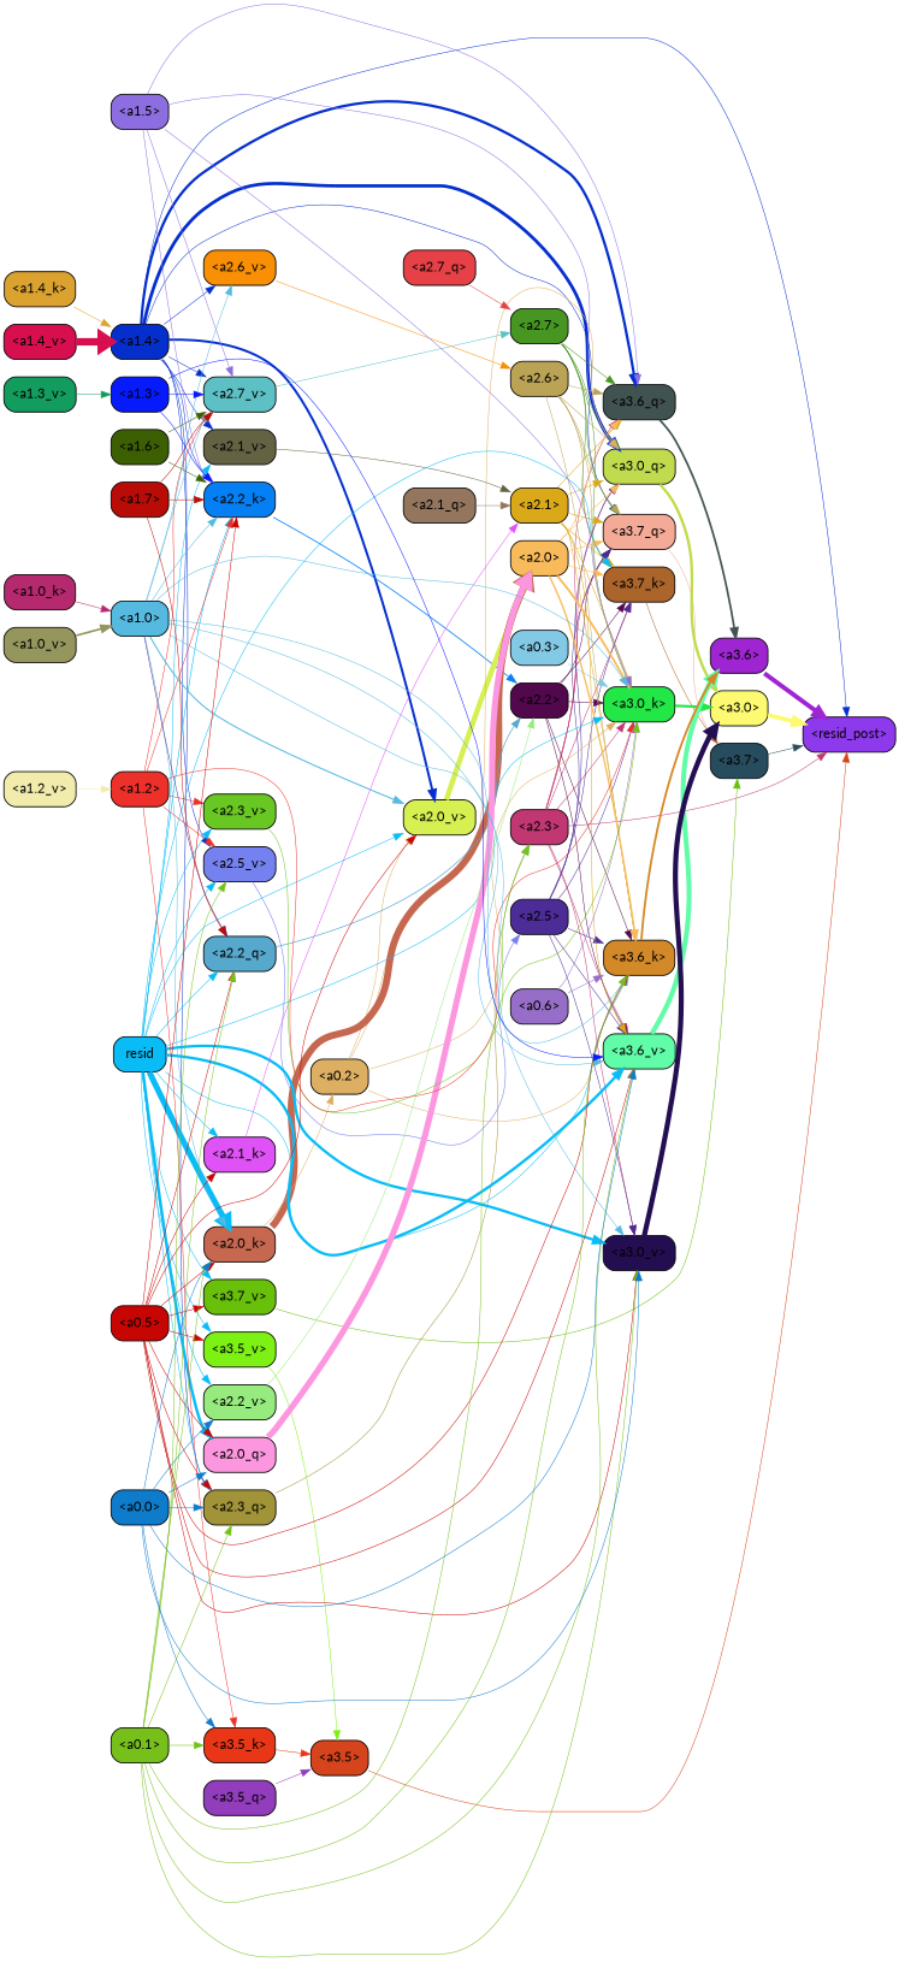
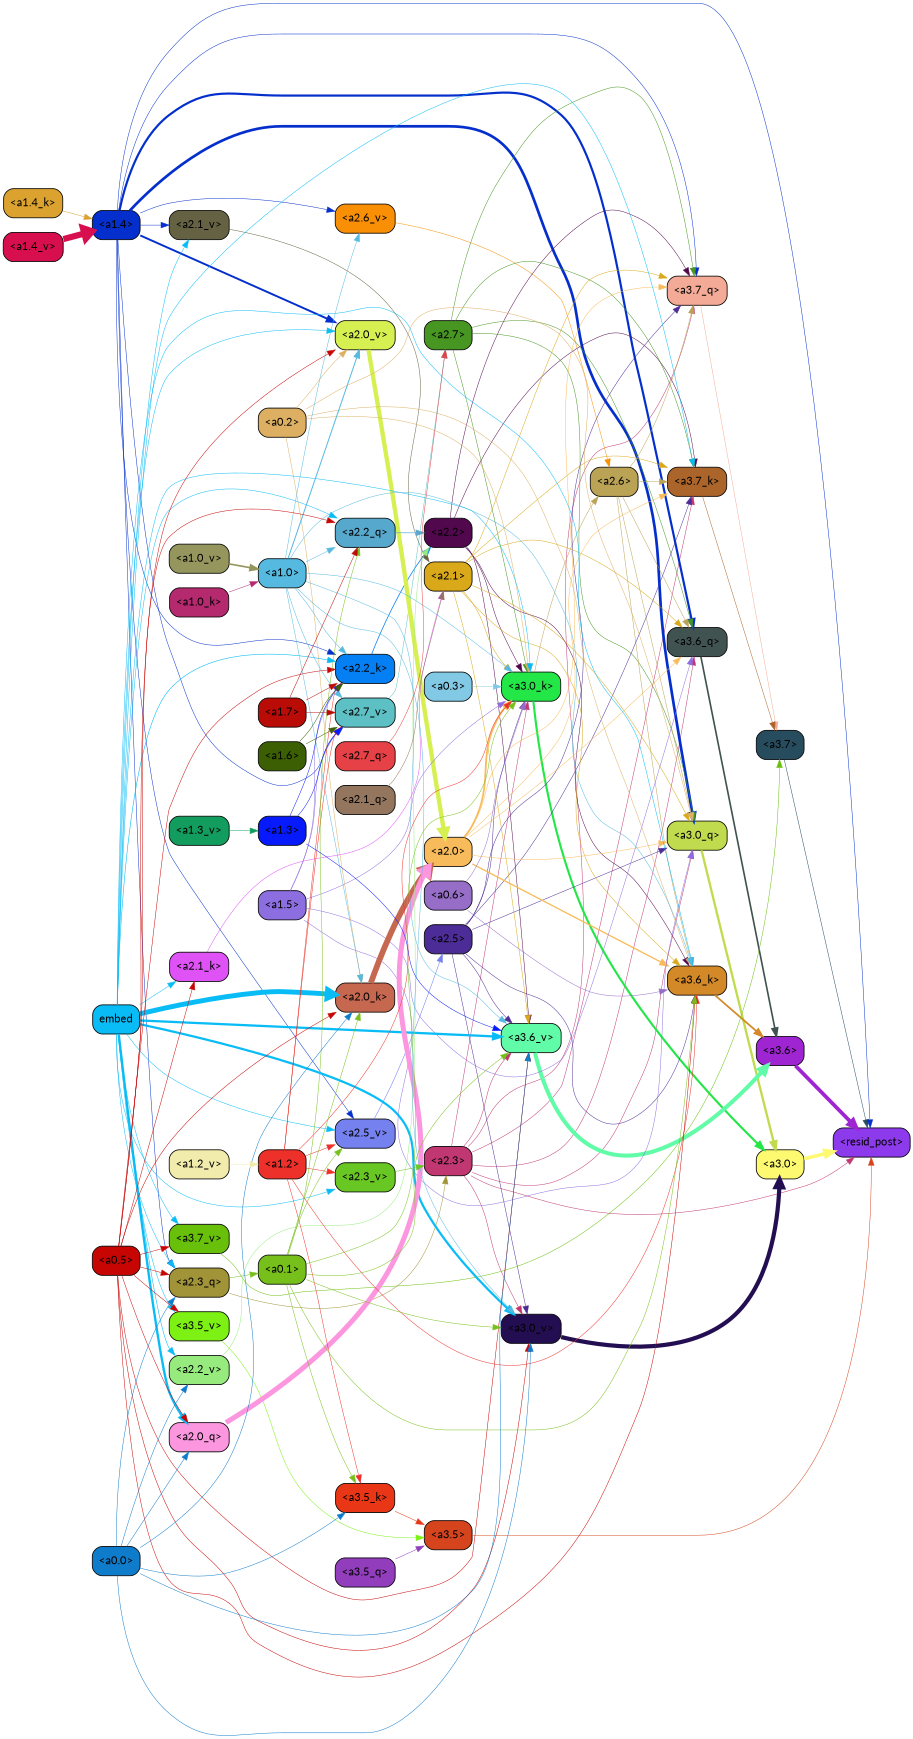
  strict digraph {
    fontname=Lato
    rankdir=LR
    splines=true
    node [color=black fontname=Lato shape=box style="filled, rounded"]
    edge [color="#09bcf6" fontname=Lato penwidth=0.6]
    "<a3.7>" [fillcolor="#274c5d"]
    "<resid_post>" [fillcolor="#8d39ec"]
    "<a3.6>" [fillcolor="#9f25d2"]
    "<a3.5>" [fillcolor="#d5441c"]
    "<a3.0>" [fillcolor="#fdfa71"]
    "<a2.3>" [fillcolor="#c03772"]
    "<a3.7_q>" [fillcolor="#f3aa96"]
    "<a3.6_q>" [fillcolor="#415351"]
    "<a3.0_q>" [fillcolor="#c0db4e"]
    "<a3.7_k>" [fillcolor="#ab642a"]
    "<a3.0_k>" [fillcolor="#23e647"]
    "<a3.6_v>" [fillcolor="#61fca7"]
    "<a3.0_v>" [fillcolor="#240e52"]
    "<a1.4>" [fillcolor="#042fcc"]
    "<a2.3_q>" [fillcolor="#a19338"]
    "<a2.2_k>" [fillcolor="#0580f4"]
    "<a2.7_v>" [fillcolor="#5dc0c4"]
    "<a2.6_v>" [fillcolor="#f88f05"]
    "<a2.5_v>" [fillcolor="#7581ee"]
    "<a2.1_v>" [fillcolor="#646243"]
    "<a2.0_v>" [fillcolor="#d6ef51"]
    "<a2.2>" [fillcolor="#52084d"]
    "<a2.7>" [fillcolor="#469621"]
    "<a2.6>" [fillcolor="#bba356"]
    "<a2.5>" [fillcolor="#4c2c96"]
    "<a2.1>" [fillcolor="#d9a919"]
    "<a2.0>" [fillcolor="#f8bb5b"]
    "<a3.6_k>" [fillcolor="#d38928"]
    "<a3.5_q>" [fillcolor="#913dbc"]
    "<a3.5_k>" [fillcolor="#e93616"]
    "<a3.7_v>" [fillcolor="#68c00b"]
    "<a3.5_v>" [fillcolor="#7cf113"]
    "<a1.5>" [fillcolor="#8d6ee0"]
    "<a0.2>" [fillcolor="#dcaf63"]
    "<a2.0_k>" [fillcolor="#c66750"]
-   embed [fillcolor="#09bcf6" label=resid]
+   embed [fillcolor="#09bcf6"]
    "<a2.2_q>" [fillcolor="#57a8cd"]
    "<a2.0_q>" [fillcolor="#fc97df"]
    "<a2.1_k>" [fillcolor="#df53f6"]
    "<a2.3_v>" [fillcolor="#68c722"]
    "<a2.2_v>" [fillcolor="#96ea7e"]
    "<a1.2>" [fillcolor="#ed3029"]
    "<a1.0>" [fillcolor="#56b9df"]
    "<a0.6>" [fillcolor="#966ec7"]
    "<a0.5>" [fillcolor="#c70604"]
    "<a0.1>" [fillcolor="#77c01c"]
    "<a0.0>" [fillcolor="#0f7bcb"]
    "<a0.3>" [fillcolor="#82c9e5"]
    "<a1.3>" [fillcolor="#061afb"]
    "<a2.7_q>" [fillcolor="#e64146"]
    "<a2.1_q>" [fillcolor="#93765d"]
    "<a1.7>" [fillcolor="#ba0c06"]
    "<a1.6>" [fillcolor="#3c5f04"]
    "<a1.4_k>" [fillcolor="#dba230"]
    "<a1.0_k>" [fillcolor="#b5296e"]
    "<a1.4_v>" [fillcolor="#d80f4f"]
    "<a1.3_v>" [fillcolor="#129c5e"]
    "<a1.2_v>" [fillcolor="#f1ebac"]
    "<a1.0_v>" [fillcolor="#95965d"]
    "<a3.7>" -> "<resid_post>" [color="#274c5d"]
    "<a3.6>" -> "<resid_post>" [color="#9f25d2" penwidth=4.646730065345764]
    "<a3.5>" -> "<resid_post>" [color="#d5441c"]
    "<a3.0>" -> "<resid_post>" [color="#fdfa71" penwidth=4.323132634162903]
    "<a2.3>" -> "<resid_post>" [color="#c03772"]
    "<a2.3>" -> "<a3.7_q>" [color="#c03772"]
    "<a2.3>" -> "<a3.6_q>" [color="#c03772"]
    "<a2.3>" -> "<a3.0_q>" [color="#c03772"]
    "<a2.3>" -> "<a3.7_k>" [color="#c03772"]
    "<a2.3>" -> "<a3.0_k>" [color="#c03772"]
    "<a2.3>" -> "<a3.6_v>" [color="#c03772"]
    "<a2.3>" -> "<a3.0_v>" [color="#c03772"]
    "<a3.7_q>" -> "<a3.7>" [color="#f3aa96"]
    "<a3.6_q>" -> "<a3.6>" [color="#415351" penwidth=2.03758105635643]
    "<a3.0_q>" -> "<a3.0>" [color="#c0db4e" penwidth=2.8638100624084473]
    "<a3.7_k>" -> "<a3.7>" [color="#ab642a"]
    "<a3.0_k>" -> "<a3.0>" [color="#23e647" penwidth=2.6274144649505615]
    "<a3.6_v>" -> "<a3.6>" [color="#61fca7" penwidth=5.002329230308533]
    "<a3.0_v>" -> "<a3.0>" [color="#240e52" penwidth=5.188832879066467]
    "<a1.4>" -> "<resid_post>" [color="#042fcc"]
    "<a1.4>" -> "<a3.7_q>" [color="#042fcc"]
    "<a1.4>" -> "<a3.6_q>" [color="#042fcc" penwidth=2.700703263282776]
    "<a1.4>" -> "<a3.0_q>" [color="#042fcc" penwidth=3.34255850315094]
    "<a1.4>" -> "<a2.3_q>" [color="#042fcc"]
    "<a1.4>" -> "<a2.2_k>" [color="#042fcc"]
    "<a1.4>" -> "<a2.7_v>" [color="#042fcc"]
    "<a1.4>" -> "<a2.6_v>" [color="#042fcc"]
    "<a1.4>" -> "<a2.5_v>" [color="#042fcc"]
    "<a1.4>" -> "<a2.1_v>" [color="#042fcc"]
    "<a1.4>" -> "<a2.0_v>" [color="#042fcc" penwidth=2.387977123260498]
    "<a2.3_q>" -> "<a2.3>" [color="#a19338"]
    "<a2.2_k>" -> "<a2.2>" [color="#0580f4" penwidth=0.9331893920898438]
    "<a2.7_v>" -> "<a2.7>" [color="#5dc0c4"]
    "<a2.6_v>" -> "<a2.6>" [color="#f88f05"]
    "<a2.5_v>" -> "<a2.5>" [color="#7581ee" penwidth=0.6657319068908691]
    "<a2.1_v>" -> "<a2.1>" [color="#646243"]
    "<a2.0_v>" -> "<a2.0>" [color="#d6ef51" penwidth=5.380099236965179]
    "<a2.2>" -> "<a3.7_q>" [color="#52084d"]
    "<a2.2>" -> "<a3.7_k>" [color="#52084d"]
    "<a2.2>" -> "<a3.0_k>" [color="#52084d"]
    "<a2.2>" -> "<a3.6_v>" [color="#52084d"]
    "<a2.2>" -> "<a3.6_k>" [color="#52084d"]
    "<a2.7>" -> "<a3.7_q>" [color="#469621"]
    "<a2.7>" -> "<a3.6_q>" [color="#469621"]
    "<a2.7>" -> "<a3.0_q>" [color="#469621"]
    "<a2.7>" -> "<a3.7_k>" [color="#469621"]
    "<a2.7>" -> "<a3.0_k>" [color="#469621"]
    "<a2.6>" -> "<a3.7_q>" [color="#bba356"]
    "<a2.6>" -> "<a3.6_q>" [color="#bba356"]
    "<a2.6>" -> "<a3.0_q>" [color="#bba356"]
    "<a2.6>" -> "<a3.7_k>" [color="#bba356"]
-   "<a2.6>" -> "<a3.0_k>" [color="#bba356"]
+   "<a3.0_k>" -> "<a2.6>" [color="#bba356"]
    "<a2.6>" -> "<a3.6_k>" [color="#bba356"]
    "<a2.5>" -> "<a3.7_q>" [color="#4c2c96"]
    "<a2.5>" -> "<a3.0_q>" [color="#4c2c96"]
    "<a2.5>" -> "<a3.7_k>" [color="#4c2c96"]
    "<a2.5>" -> "<a3.0_k>" [color="#4c2c96"]
    "<a2.5>" -> "<a3.6_v>" [color="#4c2c96"]
    "<a2.5>" -> "<a3.0_v>" [color="#4c2c96"]
    "<a2.5>" -> "<a3.6_k>" [color="#4c2c96"]
    "<a2.1>" -> "<a3.7_q>" [color="#d9a919"]
    "<a2.1>" -> "<a3.6_q>" [color="#d9a919"]
    "<a2.1>" -> "<a3.0_q>" [color="#d9a919"]
    "<a2.1>" -> "<a3.7_k>" [color="#d9a919"]
    "<a2.1>" -> "<a3.0_k>" [color="#d9a919"]
    "<a2.1>" -> "<a3.6_v>" [color="#d9a919"]
    "<a2.1>" -> "<a3.6_k>" [color="#d9a919"]
    "<a2.0>" -> "<a3.7_q>" [color="#f8bb5b"]
    "<a2.0>" -> "<a3.6_q>" [color="#f8bb5b"]
    "<a2.0>" -> "<a3.0_q>" [color="#f8bb5b"]
    "<a2.0>" -> "<a3.7_k>" [color="#f8bb5b"]
    "<a2.0>" -> "<a3.0_k>" [color="#f8bb5b" penwidth=2.2218968719244003]
    "<a2.0>" -> "<a3.6_k>" [color="#f8bb5b" penwidth=1.6454488784074783]
    "<a3.6_k>" -> "<a3.6>" [color="#d38928" penwidth=2.174198240041733]
    "<a3.5_q>" -> "<a3.5>" [color="#913dbc"]
    "<a3.5_k>" -> "<a3.5>" [color="#e93616"]
    "<a3.7_v>" -> "<a3.7>" [color="#68c00b"]
    "<a3.5_v>" -> "<a3.5>" [color="#7cf113"]
    "<a1.5>" -> "<a3.6_q>" [color="#8d6ee0"]
    "<a1.5>" -> "<a3.0_q>" [color="#8d6ee0"]
    "<a1.5>" -> "<a3.0_k>" [color="#8d6ee0"]
    "<a1.5>" -> "<a2.2_k>" [color="#8d6ee0"]
    "<a1.5>" -> "<a2.7_v>" [color="#8d6ee0"]
    "<a0.2>" -> "<a3.0_q>" [color="#dcaf63"]
    "<a0.2>" -> "<a3.0_k>" [color="#dcaf63"]
    "<a0.2>" -> "<a2.0_v>" [color="#dcaf63"]
    "<a0.2>" -> "<a3.6_k>" [color="#dcaf63"]
-   "<a2.0_k>" -> "<a0.2>" [color="#dcaf63"]
+   "<a0.2>" -> "<a2.0_k>" [color="#dcaf63"]
    "<a2.0_k>" -> "<a2.0>" [color="#c66750" penwidth=7.158664226531982]
    embed -> "<a3.7_k>"
    embed -> "<a3.0_k>"
    embed -> "<a3.6_v>" [penwidth=2.8301228284835815]
    embed -> "<a3.0_v>" [penwidth=2.7660785913467407]
    embed -> "<a2.3_q>"
    embed -> "<a2.2_k>" [penwidth=0.7099294662475586]
    embed -> "<a2.5_v>"
    embed -> "<a2.1_v>"
    embed -> "<a2.0_v>"
    embed -> "<a3.6_k>"
    embed -> "<a3.7_v>"
    embed -> "<a3.5_v>"
    embed -> "<a2.0_k>" [penwidth=6.075345039367676]
    embed -> "<a2.2_q>"
    embed -> "<a2.0_q>" [penwidth=2.918822765350342]
    embed -> "<a2.1_k>"
    embed -> "<a2.3_v>"
    embed -> "<a2.2_v>" [penwidth=0.6909599304199219]
    "<a2.2_q>" -> "<a2.2>" [color="#57a8cd" penwidth=0.8114519119262695]
    "<a2.0_q>" -> "<a2.0>" [color="#fc97df" penwidth=6.2323237657547]
    "<a2.1_k>" -> "<a2.1>" [color="#df53f6"]
    "<a2.3_v>" -> "<a2.3>" [color="#68c722"]
    "<a2.2_v>" -> "<a2.2>" [color="#96ea7e"]
    "<a1.2>" -> "<a3.0_k>" [color="#ed3029"]
    "<a1.2>" -> "<a2.2_k>" [color="#ed3029"]
    "<a1.2>" -> "<a2.7_v>" [color="#ed3029"]
    "<a1.2>" -> "<a2.5_v>" [color="#ed3029"]
+   "<a1.2>" -> "<a3.6_k>" [color="#ed3029"]
    "<a1.2>" -> "<a3.5_k>" [color="#ed3029"]
    "<a1.2>" -> "<a2.3_v>" [color="#ed3029"]
    "<a1.0>" -> "<a3.0_k>" [color="#56b9df"]
    "<a1.0>" -> "<a3.6_v>" [color="#56b9df"]
    "<a1.0>" -> "<a3.0_v>" [color="#56b9df"]
    "<a1.0>" -> "<a2.2_k>" [color="#56b9df"]
    "<a1.0>" -> "<a2.7_v>" [color="#56b9df"]
    "<a1.0>" -> "<a2.6_v>" [color="#56b9df"]
    "<a1.0>" -> "<a2.0_v>" [color="#56b9df" penwidth=1.2435333728790283]
    "<a1.0>" -> "<a3.6_k>" [color="#56b9df"]
    "<a1.0>" -> "<a2.0_k>" [color="#56b9df"]
-   "<a1.0>" -> "<a2.2_q>" [color="#4c2c96"]
+   "<a1.0>" -> "<a2.2_q>" [color="#56b9df"]
    "<a0.6>" -> "<a3.0_k>" [color="#966ec7"]
    "<a0.6>" -> "<a3.6_k>" [color="#966ec7"]
    "<a0.5>" -> "<a3.6_v>" [color="#c70604"]
    "<a0.5>" -> "<a3.0_v>" [color="#c70604" penwidth=0.6124261617660522]
    "<a0.5>" -> "<a2.3_q>" [color="#c70604"]
    "<a0.5>" -> "<a2.2_k>" [color="#c70604"]
    "<a0.5>" -> "<a2.0_v>" [color="#c70604"]
    "<a0.5>" -> "<a3.6_k>" [color="#c70604"]
    "<a0.5>" -> "<a3.7_v>" [color="#c70604"]
    "<a0.5>" -> "<a3.5_v>" [color="#c70604"]
    "<a0.5>" -> "<a2.0_k>" [color="#c70604" penwidth=0.6112704277038574]
    "<a0.5>" -> "<a2.2_q>" [color="#c70604"]
    "<a0.5>" -> "<a2.0_q>" [color="#c70604"]
    "<a0.5>" -> "<a2.1_k>" [color="#c70604"]
    "<a0.1>" -> "<a3.0_k>" [color="#77c01c"]
    "<a0.1>" -> "<a3.6_v>" [color="#77c01c"]
    "<a0.1>" -> "<a3.0_v>" [color="#77c01c"]
-   "<a0.1>" -> "<a2.3_q>" [color="#77c01c"]
+   "<a2.3_q>" -> "<a0.1>" [color="#77c01c"]
    "<a0.1>" -> "<a2.5_v>" [color="#77c01c"]
    "<a0.1>" -> "<a3.6_k>" [color="#77c01c"]
    "<a0.1>" -> "<a3.5_k>" [color="#77c01c"]
    "<a0.1>" -> "<a2.0_k>" [color="#77c01c"]
    "<a0.1>" -> "<a2.2_q>" [color="#77c01c"]
    "<a0.0>" -> "<a3.6_v>" [color="#0f7bcb"]
    "<a0.0>" -> "<a3.0_v>" [color="#0f7bcb"]
    "<a0.0>" -> "<a2.3_q>" [color="#0f7bcb"]
    "<a0.0>" -> "<a3.5_k>" [color="#0f7bcb"]
    "<a0.0>" -> "<a2.0_k>" [color="#0f7bcb"]
    "<a0.0>" -> "<a2.0_q>" [color="#0f7bcb"]
    "<a0.0>" -> "<a2.2_v>" [color="#0f7bcb"]
    "<a0.3>" -> "<a3.0_k>" [color="#82c9e5"]
    "<a1.3>" -> "<a3.6_v>" [color="#061afb"]
    "<a1.3>" -> "<a2.2_k>" [color="#061afb"]
    "<a1.3>" -> "<a2.7_v>" [color="#061afb"]
    "<a2.7_q>" -> "<a2.7>" [color="#e64146"]
    "<a2.1_q>" -> "<a2.1>" [color="#93765d"]
    "<a1.7>" -> "<a2.2_k>" [color="#ba0c06"]
    "<a1.7>" -> "<a2.7_v>" [color="#ba0c06"]
    "<a1.7>" -> "<a2.2_q>" [color="#ba0c06"]
    "<a1.6>" -> "<a2.2_k>" [color="#3c5f04"]
    "<a1.6>" -> "<a2.7_v>" [color="#3c5f04"]
    "<a1.4_k>" -> "<a1.4>" [color="#dba230"]
    "<a1.0_k>" -> "<a1.0>" [color="#b5296e"]
    "<a1.4_v>" -> "<a1.4>" [color="#d80f4f" penwidth=7.649995803833008]
    "<a1.3_v>" -> "<a1.3>" [color="#129c5e"]
    "<a1.2_v>" -> "<a1.2>" [color="#f1ebac"]
    "<a1.0_v>" -> "<a1.0>" [color="#95965d" penwidth=2.050852060317993]
  }
